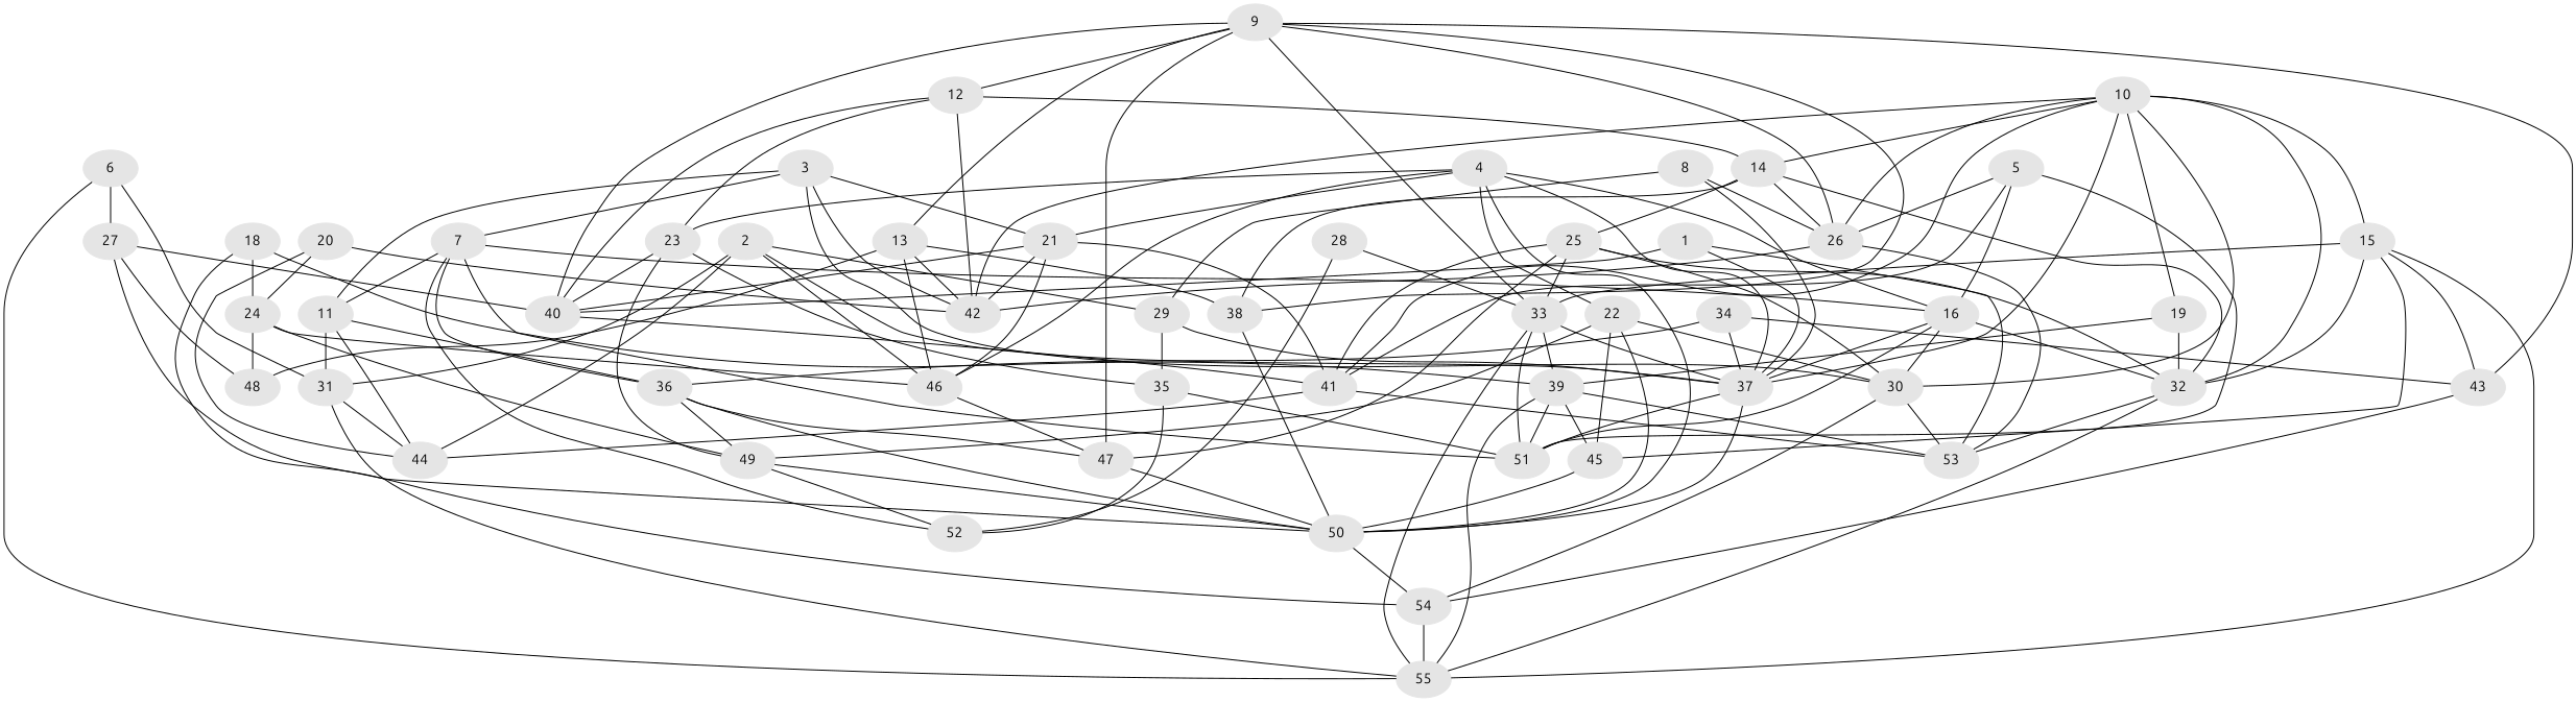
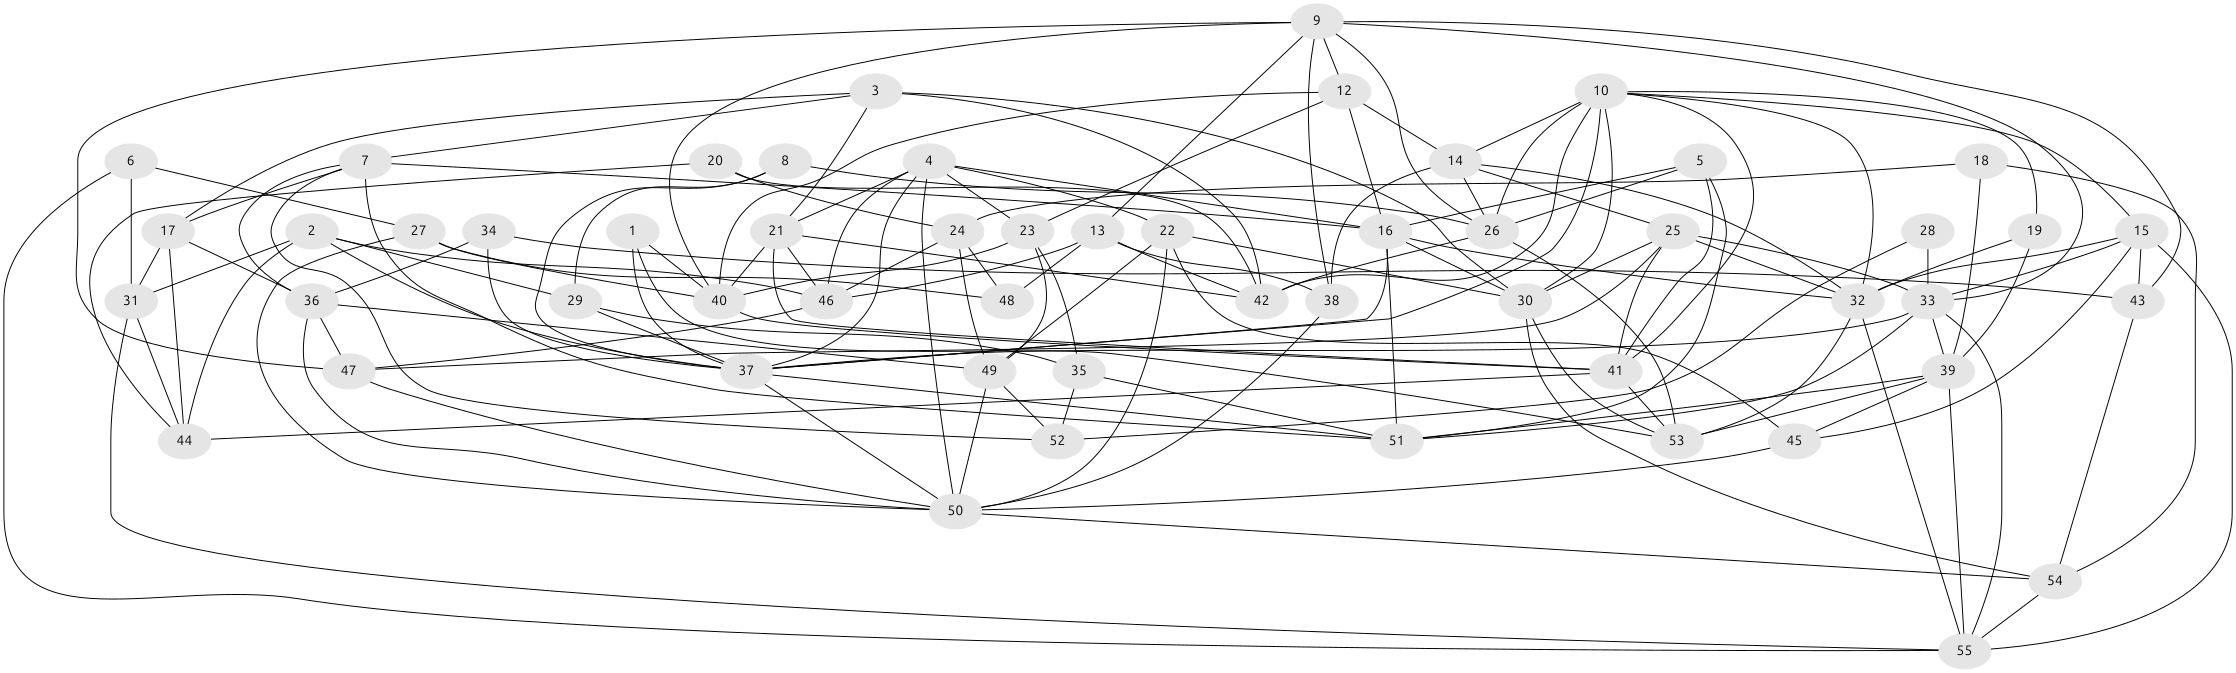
  graph {
    fontname=Ubuntu
    node [color=gray90 fontname=Ubuntu style=filled]
    edge [fontname=Ubuntu weight=1.0]
    1
    37
    40
    53
    50
    51
    41
    2
    29
    31
    44
    46
    35
    55
    47
    3
    7
-   17 [label=11]
+   17
    21
    30
    42
    16
    36
    52
    54
    4
    22
    23
    32
    45
    49
    5
    26
    6
    27
    48
    8
    9
    12
    13
    33
    38
    43
    14
    39
    10
    15
    19
    25
    18
    24
    20
    28
    34
    1 -- 37
    1 -- 40
    1 -- 53
    37 -- 50
    37 -- 51
    40 -- 41
    50 -- 54
    41 -- 53
    41 -- 44
    2 -- 37
    2 -- 29
    2 -- 31
    2 -- 44
    2 -- 46
    29 -- 37 [weight=2.0]
    29 -- 35
    31 -- 44
    31 -- 55
    46 -- 47
    35 -- 51
    35 -- 52
    47 -- 50
    3 -- 7
    3 -- 17
    3 -- 21
    3 -- 30
    3 -- 42
    7 -- 51 [weight=2.0]
    7 -- 17
    7 -- 16
    7 -- 36
    7 -- 52
    17 -- 31
    17 -- 44
    17 -- 36
    21 -- 40
    21 -- 41
    21 -- 46
    21 -- 42
    30 -- 53
    30 -- 54
    16 -- 37
    16 -- 51
    16 -- 30
    16 -- 32
    36 -- 50
    36 -- 47
    36 -- 49
    54 -- 55
    4 -- 37
    4 -- 50
    4 -- 46
    4 -- 21
    4 -- 16
    4 -- 22
    4 -- 23
    22 -- 50
    22 -- 30
    22 -- 45
    22 -- 49
    23 -- 40
    23 -- 35
    23 -- 49
    32 -- 53
    32 -- 55
    45 -- 50
    49 -- 50
    49 -- 52
    5 -- 51
    5 -- 41
    5 -- 16
    5 -- 26
    26 -- 53
    26 -- 42
    6 -- 31
    6 -- 55
    6 -- 27
    27 -- 40 [weight=2.0]
    27 -- 50
    27 -- 48
    8 -- 37
    8 -- 29
    8 -- 26
    9 -- 40
    9 -- 47
    9 -- 26
    9 -- 12
    9 -- 13
    9 -- 33
    9 -- 38
    9 -- 43
    12 -- 40
-   12 -- 42
+   12 -- 16
    12 -- 23
    12 -- 14
    13 -- 46
    13 -- 42 [weight=2.0]
    13 -- 48
    13 -- 38
    33 -- 37
    33 -- 51
    33 -- 55
    33 -- 39 [weight=2.0]
    38 -- 50
    43 -- 54
    14 -- 32
    14 -- 26
    14 -- 38
    14 -- 25
    39 -- 53
    39 -- 51
    39 -- 55
    39 -- 45
    10 -- 37 [weight=2.0]
    10 -- 41
    10 -- 30
    10 -- 42
    10 -- 32
    10 -- 26
    10 -- 14
    10 -- 15
    10 -- 19
    15 -- 55
    15 -- 32 [weight=2.0]
    15 -- 45
    15 -- 33
    15 -- 43
    19 -- 32
    19 -- 39 [weight=2.0]
    25 -- 41
    25 -- 47
    25 -- 30
    25 -- 32
    25 -- 33
    18 -- 54
    18 -- 39
    18 -- 24
    24 -- 46
    24 -- 49
    24 -- 48
    20 -- 44
    20 -- 42
    20 -- 24
    28 -- 52
    28 -- 33
    34 -- 37 [weight=2.0]
    34 -- 36
    34 -- 43
  }
